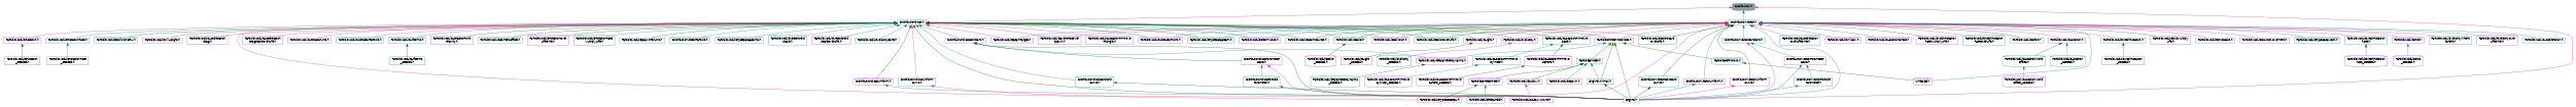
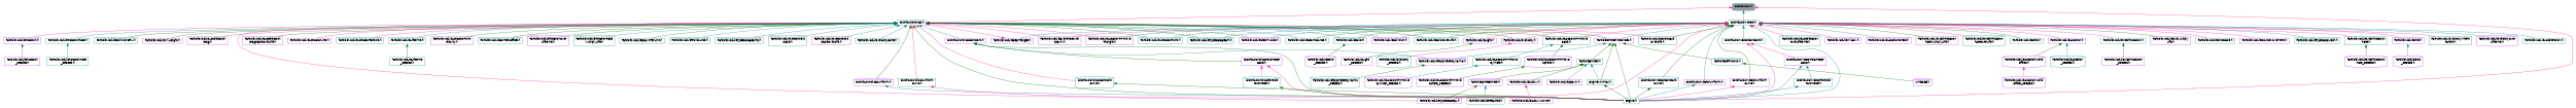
  digraph {
    node [color=purple fillcolor=white fontname=Helvetica fontsize=10 shape=box style=filled]
    edge [color=darkgreen dir=back fontname=Helvetica fontsize=10 labelfontname=Helvetica labelfontsize=10 style=solid]
    n1 [color=teal fillcolor=grey60 fontcolor=black height=0.2 label="Distribution.h" shape=cylinder width=0.4]
    n2 [color=teal height=0.2 label="DistributionFloat.h" width=0.4]
    n3 [color=teal height=0.2 label="Engine.h" width=0.4]
    n4 [color=teal height=0.2 label="DistributionVector.h" width=0.4]
    n5 [height=0.2 label="DistributionFloatConstant.h" width=0.4]
    n6 [color=teal height=0.2 label="DistributionFloatConstant\lCurve.h" shape=cylinder width=0.4]
    n7 [height=0.2 label="DistributionFloatUniform.h" shape=cylinder width=0.4]
    n8 [color=teal height=0.2 label="DistributionFloatUniform\lCurve.h" width=0.4]
    n9 [height=0.2 label="ParticleEmitterInstances.h" width=0.4]
    n10 [height=0.2 label="ParticleModuleTypeDataGpu.h" width=0.4]
    n11 [height=0.2 label="ParticleModuleAcceleration\lDrag.h" width=0.4]
    n12 [height=0.2 label="ParticleModuleAcceleration\lDragScaleOverLife.h" width=0.4]
    n13 [height=0.2 label="ParticleModuleAttractorLine.h" width=0.4]
    n14 [color=teal height=0.2 label="ParticleModuleAttractorParticle.h" shape=cylinder width=0.4]
-   n15 [height=0.2 label="ParticleModuleAttractorPoint.h" shape=cylinder width=0.4]
+   n15 [color=teal height=0.2 label="ParticleModuleAttractorPoint.h" shape=cylinder width=0.4]
    n16 [height=0.2 label="ParticleModuleAttractorPoint\lGravity.h" width=0.4]
    n17 [color=teal height=0.2 label="ParticleModuleTypeDataBeam.h" shape=cylinder width=0.4]
    n18 [height=0.2 label="ParticleModuleBeamNoise.h" shape=cylinder width=0.4]
    n19 [color=teal height=0.2 label="ParticleModuleBeamSource.h" width=0.4]
    n20 [height=0.2 label="ParticleModuleBeamTarget.h" width=0.4]
    n21 [color=teal height=0.2 label="ParticleModuleCameraOffset.h" shape=cylinder width=0.4]
    n22 [height=0.2 label="ParticleModuleCollision.h" shape=cylinder width=0.4]
    n23 [color=teal height=0.2 label="ParticleModuleCollisionGPU.h" shape=cylinder width=0.4]
    n24 [color=teal height=0.2 label="ParticleModuleColor.h" shape=cylinder width=0.4]
    n25 [color=teal height=0.2 label="ParticleModuleColorOverLife.h" shape=cylinder width=0.4]
    n26 [color=teal height=0.2 label="ParticleModuleColorScale\lOverLife.h" width=0.4]
    n27 [height=0.2 label="ParticleModuleEventReceiver\lSpawn.h" width=0.4]
    n28 [height=0.2 label="ParticleModuleKillHeight.h" width=0.4]
    n29 [color=teal height=0.2 label="ParticleModuleLifetime.h" shape=cylinder width=0.4]
    n30 [height=0.2 label="ParticleModuleLight.h" width=0.4]
    n31 [color=teal height=0.2 label="ParticleModuleLocationPrimitive\lBase.h" width=0.4]
    n32 [height=0.2 label="ParticleModuleLocationPrimitive\lTriangle.h" width=0.4]
    n33 [height=0.2 label="ParticleModuleRotation.h" shape=cylinder width=0.4]
    n34 [height=0.2 label="ParticleModuleRotationOver\lLifetime.h" shape=cylinder width=0.4]
    n35 [color=teal height=0.2 label="ParticleModuleRotationRate.h" width=0.4]
    n36 [color=teal height=0.2 label="ParticleModuleRotationRate\lMultiplyLife.h" shape=cylinder width=0.4]
    n37 [color=teal height=0.2 label="ParticleModuleSpawnPerUnit.h" width=0.4]
-   n38 [color=teal height=0.2 label="DistributionVectorParticle.h" shape=cylinder width=0.4]
+   n38 [color=teal height=0.2 label="ParticleModuleTrailSource.h" shape=cylinder width=0.4]
    n39 [color=teal height=0.2 label="ParticleModuleTypeDataBeam2.h" shape=cylinder width=0.4]
    n40 [color=teal height=0.2 label="ParticleModuleVectorField\lScale.h" shape=cylinder width=0.4]
    n41 [height=0.2 label="ParticleModuleVectorField\lScaleOverLife.h" width=0.4]
    n42 [height=0.2 label="ParticleModuleVelocity.h" width=0.4]
    n43 [color=teal height=0.2 label="ParticleModuleVelocityCone.h" width=0.4]
    n44 [color=teal height=0.2 label="DistributionVectorConstant.h" width=0.4]
    n45 [color=teal height=0.2 label="DistributionVectorConstant\lCurve.h" shape=cylinder width=0.4]
    n46 [height=0.2 label="DistributionVectorUniform.h" width=0.4]
    n47 [height=0.2 label="DistributionVectorUniform\lCurve.h" width=0.4]
    n48 [color=teal height=0.2 label="ParticleModuleAcceleration.h" width=0.4]
    n49 [color=teal height=0.2 label="ParticleModuleAcceleration\lOverLifetime.h" shape=cylinder width=0.4]
    n50 [height=0.2 label="ParticleModuleKillBox.h" shape=cylinder width=0.4]
    n51 [height=0.2 label="ParticleModuleLocation.h" width=0.4]
    n52 [height=0.2 label="ParticleModuleLocationDirect.h" shape=cylinder width=0.4]
    n53 [color=teal height=0.2 label="ParticleModuleMeshRotation.h" width=0.4]
    n54 [color=teal height=0.2 label="ParticleModuleMeshRotation\lRate.h" width=0.4]
    n55 [height=0.2 label="ParticleModuleMeshRotation\lRateMultiplyLife.h" width=0.4]
    n56 [color=teal height=0.2 label="ParticleModuleMeshRotation\lRateOverLife.h" shape=cylinder width=0.4]
    n57 [color=teal height=0.2 label="ParticleModuleOrbit.h" width=0.4]
    n58 [height=0.2 label="ParticleModuleSize.h" shape=cylinder width=0.4]
    n59 [height=0.2 label="ParticleModuleSizeMultiply\lLife.h" width=0.4]
    n60 [color=teal height=0.2 label="ParticleModuleSizeScale.h" width=0.4]
    n61 [height=0.2 label="ParticleModuleSourceMovement.h" width=0.4]
    n62 [color=teal height=0.2 label="ParticleModuleTypeDataMesh.h" shape=cylinder width=0.4]
    n63 [color=teal height=0.2 label="ParticleModuleVelocityInherit\lParent.h" width=0.4]
    n64 [height=0.2 label="ParticleModuleVelocityOver\lLifetime.h" shape=cylinder width=0.4]
    n65 [height=0.2 label="DistributionFloatParameter\lBase.h" width=0.4]
    n66 [height=0.2 label="ParticleModuleParameterDynamic.h" shape=cylinder width=0.4]
    n67 [color=teal height=0.2 label="EngineMinimal.h" width=0.4]
    n68 [color=teal height=0.2 label="ParticleDefinitions.h" shape=cylinder width=0.4]
    n69 [color=teal height=0.2 label="ParticleEmitter.h" width=0.4]
    n70 [height=0.2 label="ParticleModuleColor\l_Seeded.h" shape=cylinder width=0.4]
    n71 [color=teal height=0.2 label="ParticleModuleLifetime\l_Seeded.h" width=0.4]
    n72 [height=0.2 label="ParticleModuleLight\l_Seeded.h" width=0.4]
    n73 [color=teal height=0.2 label="ParticleModuleLocationPrimitive\lCylinder.h" width=0.4]
    n74 [height=0.2 label="ParticleModuleLocationPrimitive\lSphere.h" shape=cylinder width=0.4]
    n75 [height=0.2 label="ParticleModuleRotation\l_Seeded.h" width=0.4]
    n76 [color=teal height=0.2 label="ParticleModuleRotationRate\l_Seeded.h" width=0.4]
    n77 [color=teal height=0.2 label="ParticleModuleVelocity\l_Seeded.h" shape=cylinder width=0.4]
    n78 [color=teal height=0.2 label="DistributionFloatParticle\lParameter.h" shape=cylinder width=0.4]
    n79 [color=teal height=0.2 label="ParticleModuleParameterDynamic\l_Seeded.h" shape=cylinder width=0.4]
    n80 [height=0.2 label="UnrealEd.h" shape=cylinder width=0.4]
    n81 [height=0.2 label="ParticleModuleSpawn.h" width=0.4]
    n82 [height=0.2 label="ParticleModuleSubUV.h" width=0.4]
    n83 [height=0.2 label="ParticleSpriteEmitter.h" shape=cylinder width=0.4]
    n84 [height=0.2 label="ParticleModuleSubUVMovie.h" width=0.4]
    n85 [color=teal height=0.2 label="ParticleModuleRequired.h" shape=cylinder width=0.4]
    n86 [height=0.2 label="ParticleModuleLocationPrimitive\lCylinder_Seeded.h" shape=cylinder width=0.4]
    n87 [height=0.2 label="ParticleModuleLocationPrimitive\lSphere_Seeded.h" width=0.4]
    n88 [height=0.2 label="DistributionVectorParameter\lBase.h" width=0.4]
-   n89 [color=teal height=0.2 label="ParticleModuleLocationWorld\lOffset.h" shape=cylinder width=0.4]
+   n89 [height=0.2 label="ParticleModuleLocationWorld\lOffset.h" shape=cylinder width=0.4]
    n90 [color=teal height=0.2 label="ParticleModuleLocation\l_Seeded.h" shape=cylinder width=0.4]
    n91 [height=0.2 label="ParticleModuleMeshRotation\l_Seeded.h" width=0.4]
    n92 [height=0.2 label="ParticleModuleMeshRotation\lRate_Seeded.h" shape=cylinder width=0.4]
    n93 [height=0.2 label="ParticleModuleSize\l_Seeded.h" shape=cylinder width=0.4]
    n94 [color=teal height=0.2 label="DistributionVectorParticle\lParameter.h" width=0.4]
    n95 [height=0.2 label="ParticleModuleLocationWorld\lOffset_Seeded.h" shape=cylinder width=0.4]
    n1 -> n2 [color=deeppink]
    n1 -> n3 [color=deeppink]
    n1 -> n4 [color=teal]
    n2 -> n3
    n2 -> n5 [color=teal]
-   n2 -> n6 [color=teal]
+   n2 -> n6 [color=deeppink]
    n2 -> n7
    n2 -> n8 [color=deeppink]
    n2 -> n9
    n2 -> n10 [color=deeppink]
    n2 -> n11 [color=deeppink]
-   n2 -> n12 [color=deeppink]
+   n2 -> n12
    n2 -> n13 [color=deeppink]
    n2 -> n14 [color=deeppink]
    n2 -> n15
    n2 -> n16
    n2 -> n17
    n2 -> n18
    n2 -> n19 [color=teal]
-   n2 -> n20 [color=deeppink]
+   n20 -> n2 [color=deeppink]
    n2 -> n21
    n2 -> n22 [color=teal]
    n2 -> n23
    n2 -> n24 [color=teal]
    n2 -> n25
    n2 -> n26 [color=deeppink]
    n2 -> n27 [color=deeppink]
    n2 -> n28
    n2 -> n29 [color=teal]
    n2 -> n30 [color=teal]
    n2 -> n31
    n2 -> n32 [color=deeppink]
    n2 -> n33 [color=deeppink]
    n2 -> n34
    n2 -> n35 [color=teal]
    n2 -> n36 [color=teal]
    n2 -> n37
    n2 -> n38 [color=teal]
    n2 -> n39 [color=teal]
    n2 -> n40 [color=teal]
    n2 -> n41 [color=teal]
    n2 -> n42
    n2 -> n43 [color=teal]
    n4 -> n3 [color=teal]
    n4 -> n9 [color=teal]
    n4 -> n10 [color=deeppink]
    n4 -> n15 [color=teal]
    n4 -> n17 [color=teal]
    n4 -> n18 [color=teal]
    n4 -> n19
    n4 -> n20 [color=teal]
    n4 -> n22
    n4 -> n24
    n4 -> n25
    n4 -> n26
    n4 -> n27 [color=deeppink]
    n4 -> n30 [color=deeppink]
    n4 -> n31 [color=deeppink]
-   n4 -> n80 [color=teal]
+   n4 -> n32 [color=teal]
    n4 -> n42 [color=deeppink]
    n4 -> n44 [color=teal]
    n4 -> n45
    n4 -> n46 [color=teal]
    n4 -> n47
    n4 -> n48 [color=teal]
    n4 -> n49 [color=deeppink]
    n4 -> n50 [color=deeppink]
    n4 -> n51 [color=deeppink]
    n4 -> n52 [color=teal]
    n4 -> n53 [color=deeppink]
    n4 -> n54 [color=deeppink]
    n4 -> n55
    n4 -> n56 [color=deeppink]
    n4 -> n57
    n4 -> n58 [color=deeppink]
    n4 -> n59
    n4 -> n60 [color=deeppink]
    n4 -> n61 [color=deeppink]
    n4 -> n62 [color=teal]
    n4 -> n63 [color=deeppink]
    n4 -> n64 [color=teal]
    n5 -> n3
    n5 -> n65
    n5 -> n66 [color=teal]
    n6 -> n3
    n7 -> n3 [color=teal]
    n8 -> n3 [color=deeppink]
    n9 -> n3
    n9 -> n66 [color=teal]
    n9 -> n67
    n9 -> n68
    n9 -> n69
    n24 -> n70
    n29 -> n71
    n30 -> n72
    n31 -> n73 [color=teal]
    n31 -> n74
    n33 -> n75
    n35 -> n76 [color=teal]
    n42 -> n77 [color=deeppink]
    n44 -> n3 [color=deeppink]
-   n44 -> n88 [color=teal]
+   n44 -> n88 [color=deeppink]
    n45 -> n3
    n46 -> n3 [color=teal]
    n47 -> n3 [color=deeppink]
    n51 -> n89
    n51 -> n90 [color=teal]
    n53 -> n91
    n54 -> n92
    n58 -> n93 [color=teal]
    n65 -> n3 [color=deeppink]
    n65 -> n78 [color=deeppink]
    n66 -> n79
    n67 -> n3
    n68 -> n80
    n69 -> n67 [color=teal]
    n69 -> n81 [color=teal]
    n69 -> n82
    n69 -> n83
    n73 -> n86 [color=teal]
    n74 -> n87
    n78 -> n3
    n82 -> n84 [color=deeppink]
    n83 -> n10
    n83 -> n85 [color=teal]
    n88 -> n3 [color=teal]
    n88 -> n94 [color=teal]
    n89 -> n95 [color=deeppink]
    n94 -> n3 [color=teal]
  }
